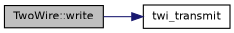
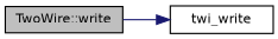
  digraph {
    rankdir=LR
    node [color=black fontname=Helvetica fontsize=10 shape=record style=filled]
    n1 [fillcolor=grey75 fontcolor=black height=0.2 label="TwoWire::write" width=0.4]
-   n2 [fillcolor=white height=0.2 label=twi_transmit width=0.4]
+   n2 [fillcolor=white height=0.2 label=twi_write width=0.4]
    n1 -> n2 [color=midnightblue fontname=Helvetica fontsize=10 labelfontname=Helvetica labelfontsize=10 style=solid]
  }
